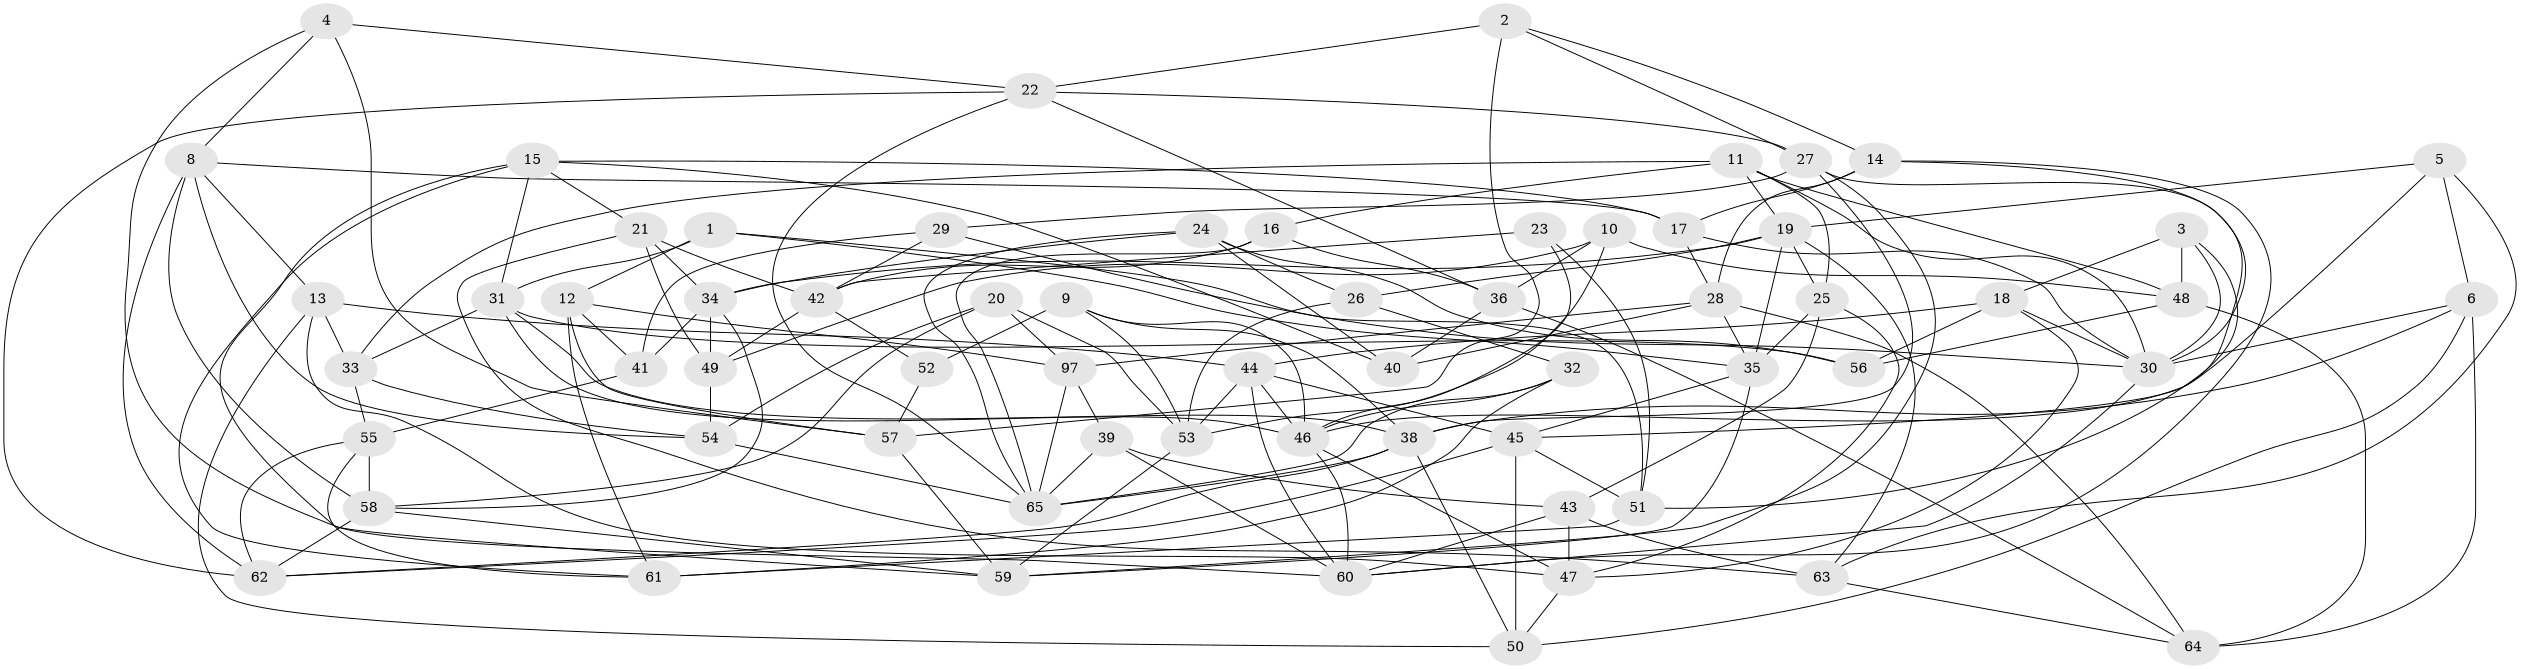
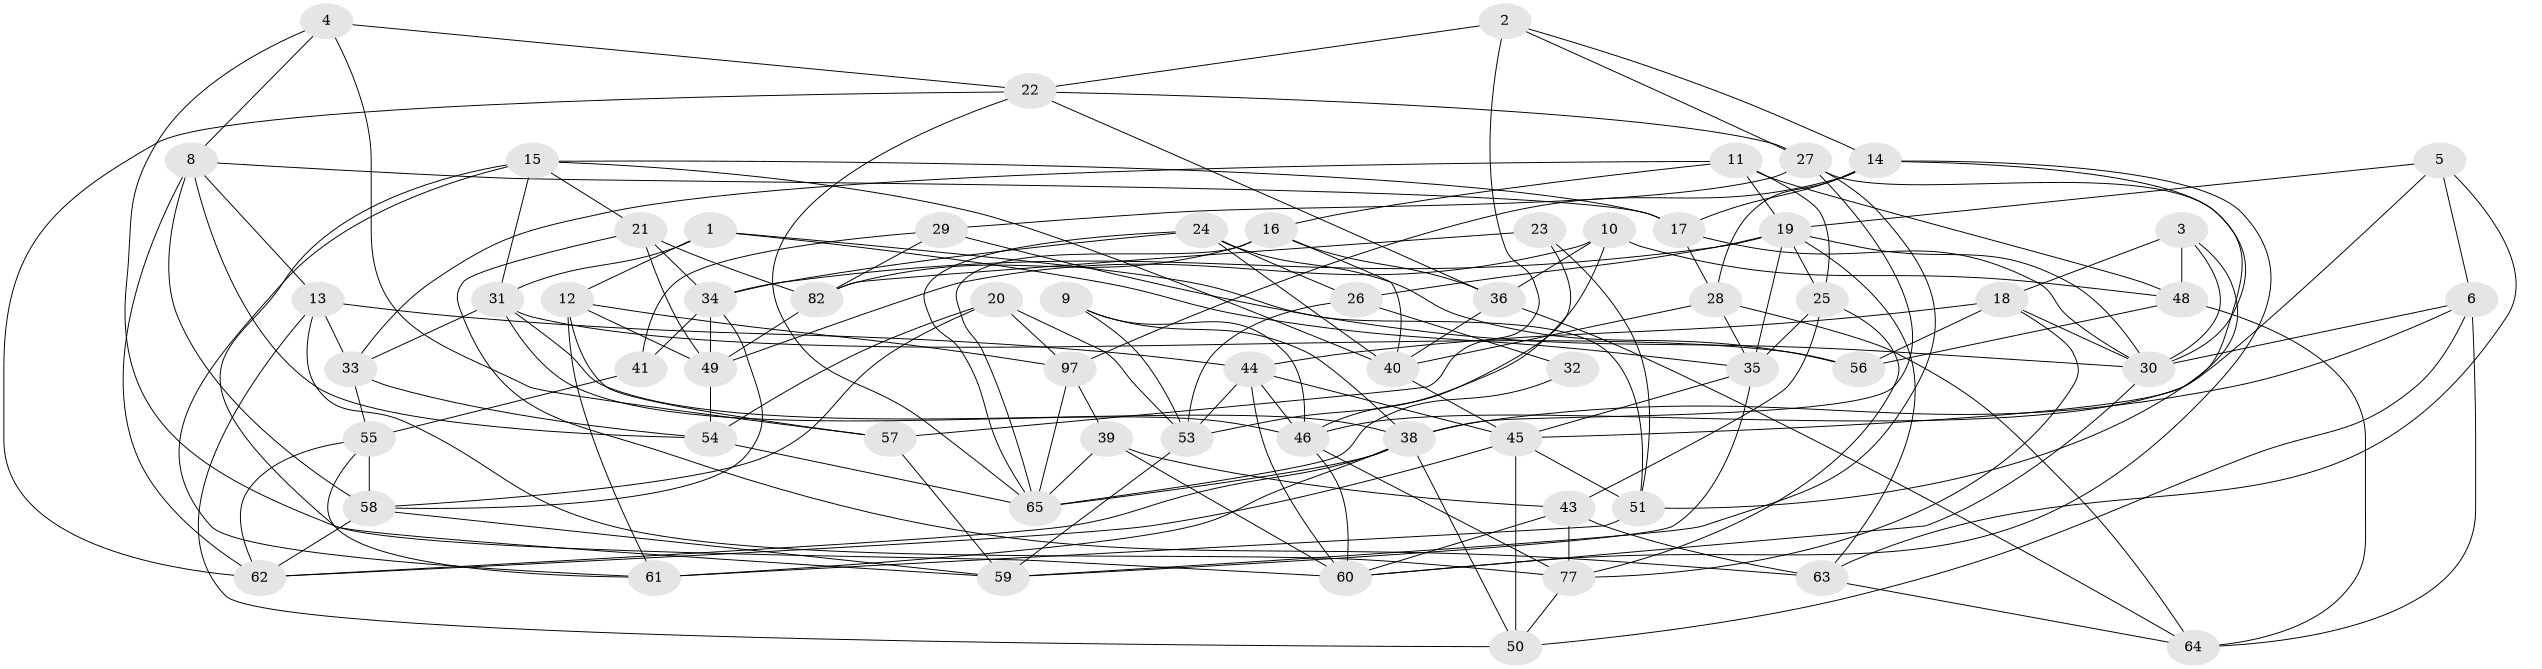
  graph {
    node [color=gray90 style=filled]
    edge [weight=1.0]
    1
    12
    30
    31
    35
    57
    61
    n8 [label=97]
    41
    60
    46
    38
    33
    56
    59
    45
    2
    14
    22
    27
    17
    28
    62
    36
    65
    29
    3
    18
    48
    51
    44
-   47
+   47 [label=77]
    64
    4
    8
    13
    54
    58
    5
    6
    19
    63
    50
    25
    26
    34
    16
    40
-   42
-   52
+   42 [label=82]
    9
    53
    10
    49
    11
    43
    55
    39
    15
    21
    32
    20
    23
    24
    1 -- 12
    1 -- 30
    1 -- 31
    1 -- 35
    12 -- 57
    12 -- 61
    12 -- n8
-   12 -- 41 [weight=2.0]
+   12 -- 49 [weight=2.0]
    30 -- 60
    31 -- 46
    31 -- 38
    31 -- 33
    31 -- 56
    35 -- 59
    35 -- 45
    57 -- 59
    n8 -- 65
    n8 -- 39 [weight=2.0]
    41 -- 55 [weight=2.0]
    46 -- 60
    46 -- 47
    38 -- 62
    38 -- 65
    38 -- 50
    33 -- 54
    33 -- 55
    45 -- 62
    45 -- 51
    45 -- 50 [weight=2.0]
    2 -- 57
    2 -- 14
    2 -- 22
    2 -- 27
    14 -- 30
-   28 -- n8
+   14 -- n8
    14 -- 60
    14 -- 17
    14 -- 28
    22 -- 27
    22 -- 62
    22 -- 36
    22 -- 65
    27 -- 38
    27 -- 59
    27 -- 45
    27 -- 29
    17 -- 30
    17 -- 28 [weight=2.0]
    28 -- 35
    28 -- 64
    28 -- 40
    36 -- 64 [weight=2.0]
    36 -- 40
    29 -- 41
    29 -- 51
    29 -- 42
    3 -- 30
    3 -- 18
    3 -- 48
    3 -- 51
    18 -- 30 [weight=2.0]
    18 -- 56
    18 -- 44
    18 -- 47
    48 -- 56 [weight=2.0]
    48 -- 64
    51 -- 61
    44 -- 60
    44 -- 46
    44 -- 45
    44 -- 53
    47 -- 50
    4 -- 57
    4 -- 60
    4 -- 22
    4 -- 8
    8 -- 17
    8 -- 62
    8 -- 13
    8 -- 54
    8 -- 58
    13 -- 33 [weight=2.0]
    13 -- 44
    13 -- 47
    13 -- 50
    54 -- 65
    58 -- 59
    58 -- 62
    5 -- 46
    5 -- 6
    5 -- 19
    5 -- 63
    6 -- 30 [weight=2.0]
    6 -- 38
    6 -- 64
    6 -- 50
    19 -- 35
    19 -- 63
    19 -- 25 [weight=2.0]
    19 -- 26 [weight=3.0]
    19 -- 34
    63 -- 64
    25 -- 35
    25 -- 47
    25 -- 43
    26 -- 53
    26 -- 32
    34 -- 41
    34 -- 58
    34 -- 49
    16 -- 36
    16 -- 65
+   16 -- 40
    16 -- 42
-   42 -- 52 [weight=2.0]
+   40 -- 45
    42 -- 49
-   52 -- 57
    9 -- 46
    9 -- 38
-   9 -- 52
    9 -- 53
    53 -- 59
    10 -- 36
    10 -- 48
    10 -- 53
    10 -- 49
    49 -- 54 [weight=2.0]
-   11 -- 30
+   19 -- 30
    11 -- 33
    11 -- 48
    11 -- 19
    11 -- 25
    11 -- 16
    43 -- 60
    43 -- 47
    43 -- 63 [weight=2.0]
    55 -- 61
    55 -- 62
    55 -- 58
    39 -- 60 [weight=2.0]
    39 -- 65
    39 -- 43
    15 -- 31
    15 -- 61
    15 -- 59
    15 -- 17
    15 -- 40
    15 -- 21
    21 -- 63
    21 -- 34
    21 -- 42 [weight=2.0]
    21 -- 49
-   32 -- 61
-   32 -- 46
+   38 -- 61
    32 -- 65
    20 -- n8
    20 -- 54
    20 -- 58
    20 -- 53
    23 -- 46
    23 -- 51
    23 -- 42
    24 -- 56 [weight=2.0]
    24 -- 65
    24 -- 26
    24 -- 34
    24 -- 40
  }
